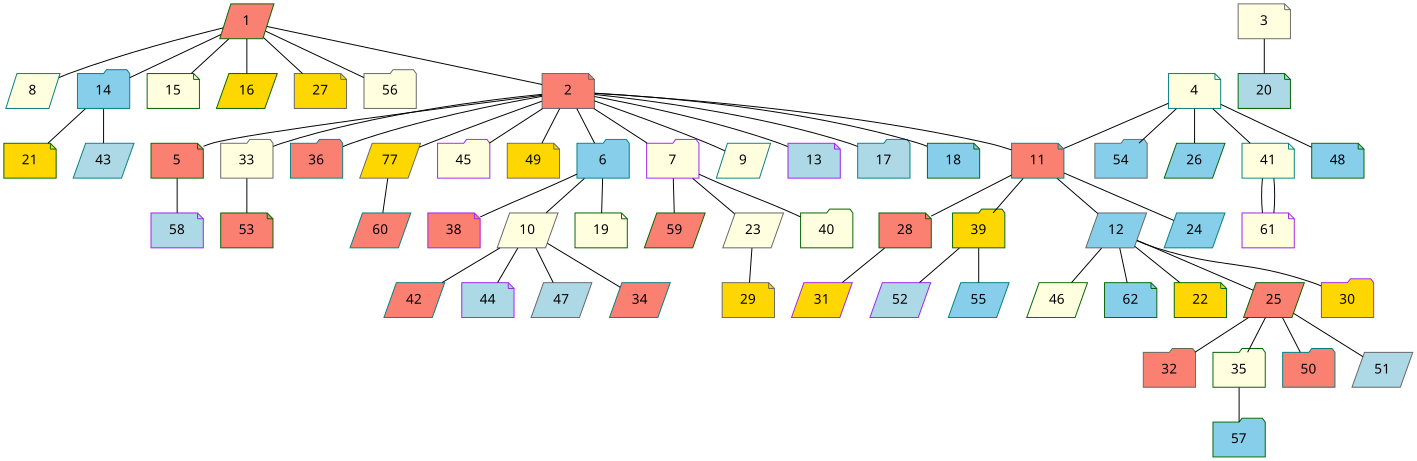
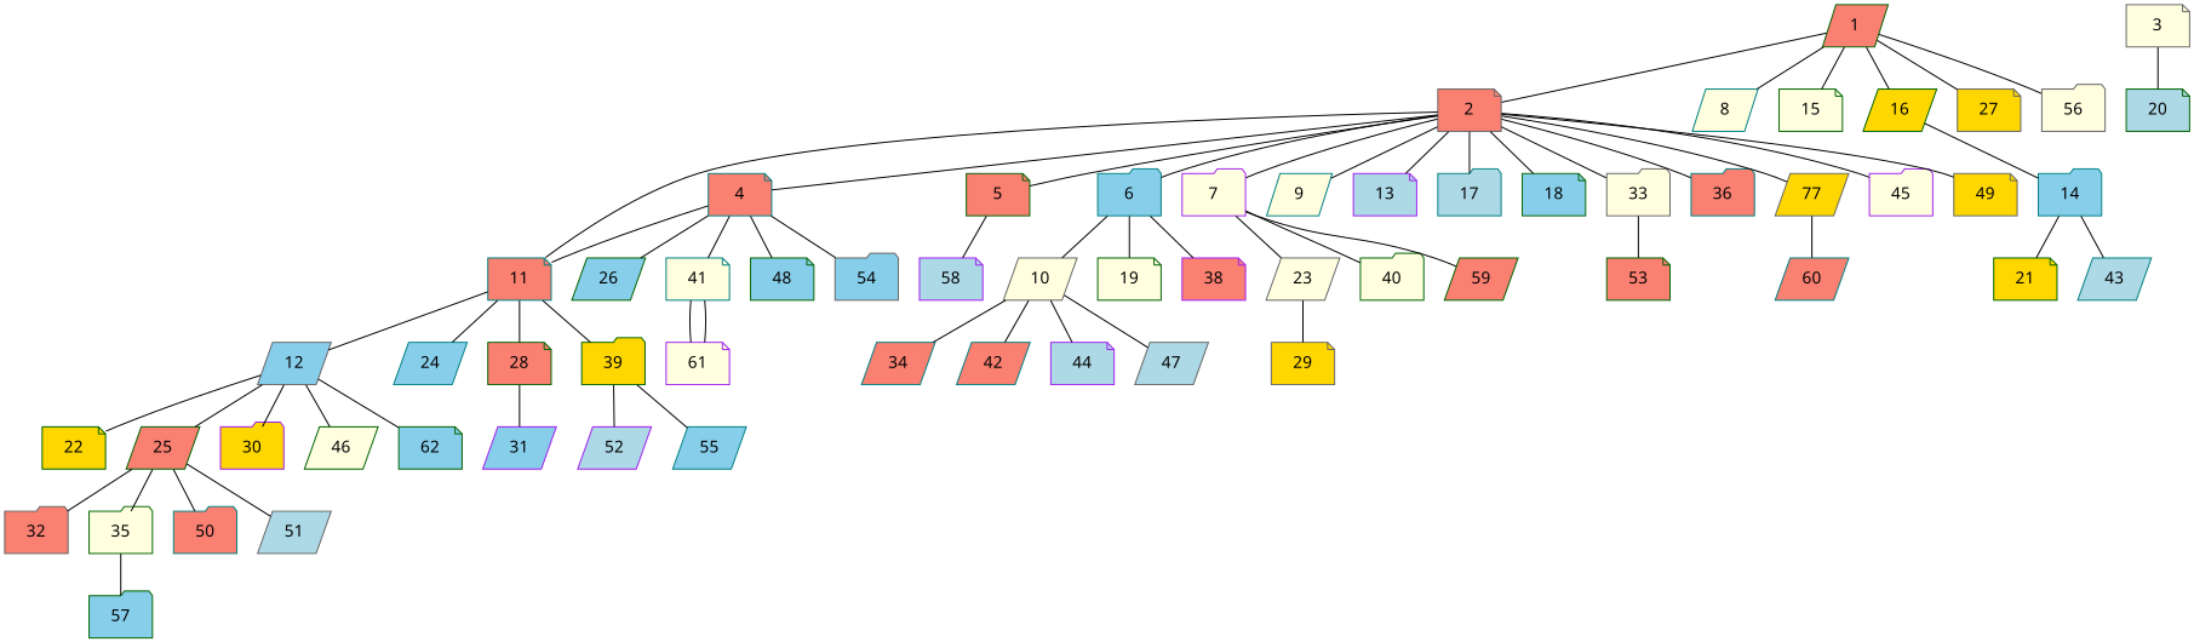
  graph {
    fontname="Noto Sans"
    node [color=darkgreen fillcolor=lightyellow fontname="Noto Sans" shape=note style=filled]
    edge [fontname="Noto Sans"]
    1 [fillcolor=salmon shape=parallelogram]
    2 [color=gray40 fillcolor=salmon]
    8 [color=teal shape=parallelogram]
    14 [color=teal fillcolor=skyblue shape=folder]
    15
    16 [fillcolor=gold shape=parallelogram]
    27 [color=gray40 fillcolor=gold]
    56 [color=gray40 shape=folder]
-   4 [color=teal]
+   4 [color=teal fillcolor=salmon]
    5 [fillcolor=salmon]
    6 [color=teal fillcolor=skyblue shape=folder]
    7 [color=purple shape=folder]
    9 [color=teal shape=parallelogram]
    11 [color=teal fillcolor=salmon]
    13 [color=purple fillcolor=lightblue]
    17 [color=teal fillcolor=lightblue shape=folder]
    18 [fillcolor=skyblue]
    33 [color=gray40 shape=folder]
    36 [color=teal fillcolor=salmon shape=folder]
    n20 [color=gray40 fillcolor=gold label=77 shape=parallelogram]
    45 [color=purple shape=folder]
    49 [color=gray40 fillcolor=gold]
    3 [color=gray40]
    20 [fillcolor=lightblue]
    21 [fillcolor=gold]
    43 [color=teal fillcolor=lightblue shape=parallelogram]
    26 [fillcolor=skyblue shape=parallelogram]
    41 [color=teal]
    48 [fillcolor=skyblue]
    54 [color=gray40 fillcolor=skyblue shape=folder]
    58 [color=purple fillcolor=lightblue]
    10 [color=gray40 shape=parallelogram]
    19
    38 [color=purple fillcolor=salmon]
    23 [color=gray40 shape=parallelogram]
    40 [shape=folder]
    59 [fillcolor=salmon shape=parallelogram]
    12 [color=gray40 fillcolor=skyblue shape=parallelogram]
    24 [color=teal fillcolor=skyblue shape=parallelogram]
    28 [fillcolor=salmon]
    39 [fillcolor=gold shape=folder]
    53 [fillcolor=salmon]
    60 [color=teal fillcolor=salmon shape=parallelogram]
    61 [color=purple]
    34 [color=teal fillcolor=salmon shape=parallelogram]
    42 [color=teal fillcolor=salmon shape=parallelogram]
    44 [color=purple fillcolor=lightblue]
    47 [color=gray40 fillcolor=lightblue shape=parallelogram]
    29 [color=gray40 fillcolor=gold]
    22 [fillcolor=gold]
    25 [fillcolor=salmon shape=parallelogram]
    30 [color=purple fillcolor=gold shape=folder]
    46 [shape=parallelogram]
    62 [fillcolor=skyblue]
-   31 [color=purple fillcolor=gold shape=parallelogram]
+   31 [color=purple fillcolor=skyblue shape=parallelogram]
    52 [color=purple fillcolor=lightblue shape=parallelogram]
    55 [color=teal fillcolor=skyblue shape=parallelogram]
    32 [color=gray40 fillcolor=salmon shape=folder]
    35 [shape=folder]
    50 [color=teal fillcolor=salmon shape=folder]
    51 [color=gray40 fillcolor=lightblue shape=parallelogram]
    57 [fillcolor=skyblue shape=folder]
    1 -- 2
    1 -- 8
-   1 -- 14
+   16 -- 14
    1 -- 15
    1 -- 16
    1 -- 27
    1 -- 56
+   2 -- 4
    2 -- 5
    2 -- 6
    2 -- 7
    2 -- 9
    2 -- 11
    2 -- 13
    2 -- 17
    2 -- 18
    2 -- 33
    2 -- 36
    2 -- n20
    2 -- 45
    2 -- 49
    14 -- 21
    14 -- 43
    4 -- 11
    4 -- 26
    4 -- 41
    4 -- 48
    4 -- 54
    5 -- 58
    6 -- 10
    6 -- 19
    6 -- 38
    7 -- 23
    7 -- 40
    7 -- 59
    11 -- 12
    11 -- 24
    11 -- 28
    11 -- 39
    33 -- 53
    n20 -- 60
    3 -- 20
    41 -- 61
    41 -- 61
    10 -- 34
    10 -- 42
    10 -- 44
    10 -- 47
    23 -- 29
    12 -- 22
    12 -- 25
    12 -- 30
    12 -- 46
    12 -- 62
    28 -- 31
    39 -- 52
    39 -- 55
    25 -- 32
    25 -- 35
    25 -- 50
    25 -- 51
    35 -- 57
  }
